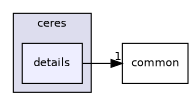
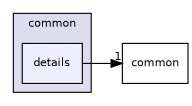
  digraph {
    compound=true
    rankdir=LR
    node [fontname=Helvetica fontsize=10 shape=box]
    n1 [fillcolor="#eeeeff" label=details pencolor=black style=filled]
    n2 [label=common]
    subgraph cluster_1 {
      bgcolor="#ddddee"
      fontname=Helvetica
      fontsize=10
-     label=ceres
+     label=common
      pencolor=black
      n1
    }
    n1 -> n2 [headlabel=1 labeldistance=1.5 labelfontname=Helvetica labelfontsize=10]
  }
